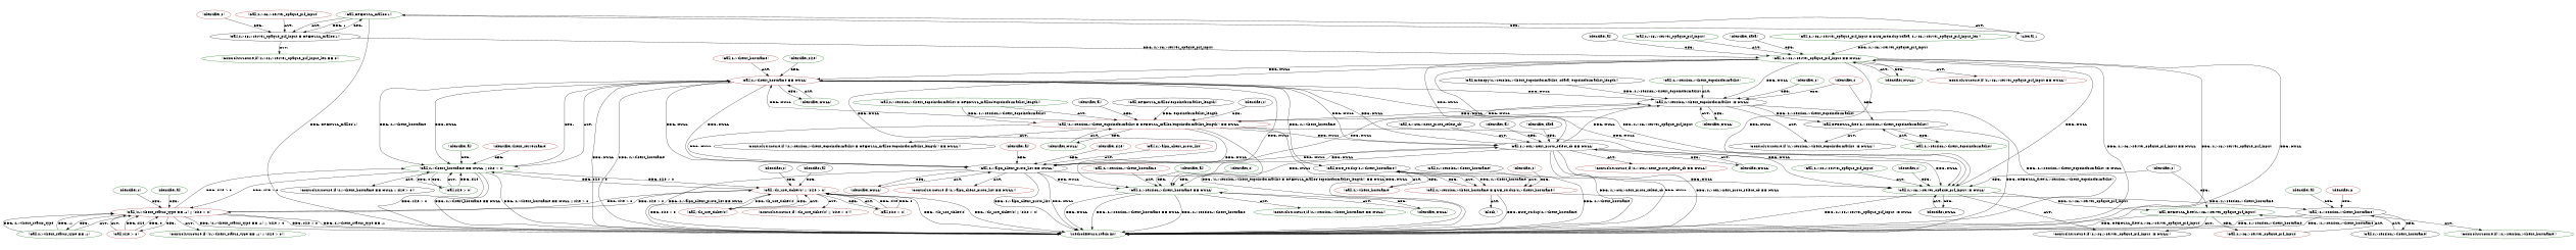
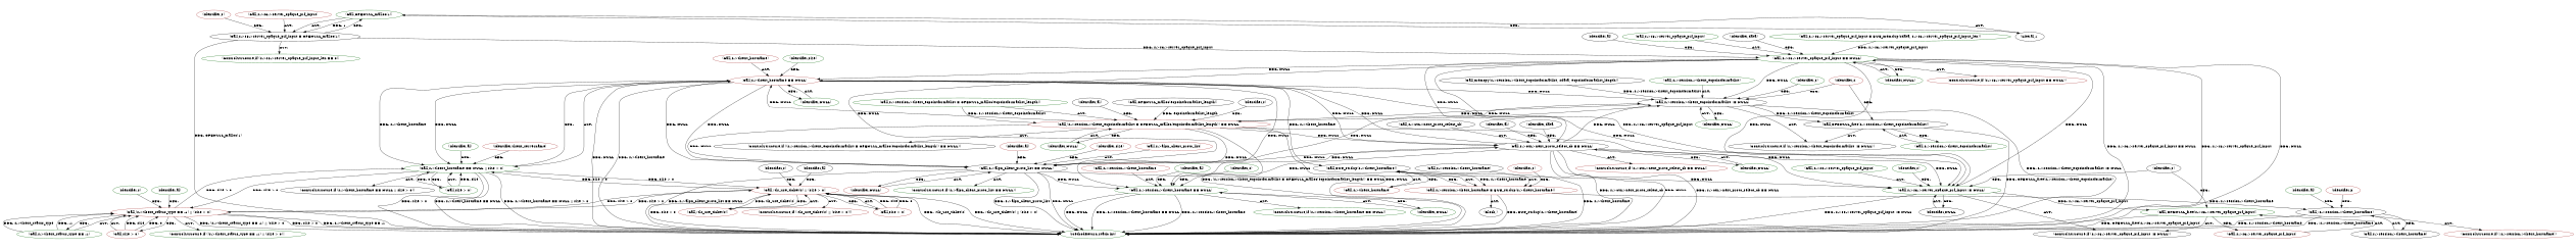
  digraph {
    node [color=darkgreen]
    n1 [label="(Call,OPENSSL_malloc(1))"]
    n2 [color=black label="(Call,s->s3->server_opaque_prf_input = OPENSSL_malloc(1))"]
    n3 [color=black label="(Literal,1)"]
    n4 [label="(Call,s->s3->server_opaque_prf_input == NULL)"]
    n5 [label="(ControlStructure,if (s->s3->server_opaque_prf_input_len == 0))"]
    n6 [label="(MethodReturn,static int)"]
    n7 [color=brown label="(Call,s->tlsext_hostname == NULL)"]
    n8 [color=black label="(Call,s->session->tlsext_ecpointformatlist != NULL)"]
    n9 [label="(Call,s->s3->server_opaque_prf_input != NULL)"]
    n10 [color=black label="(Call,s->ctx->next_proto_select_cb == NULL)"]
    n11 [color=black label="(Call,s->alpn_client_proto_list == NULL)"]
    n12 [label="(Identifier,NULL)"]
    n13 [color=brown label="(ControlStructure,if (s->s3->server_opaque_prf_input == NULL))"]
    n14 [label="(Call,s->session->tlsext_hostname == NULL)"]
    n15 [label="(Call,s->tlsext_hostname == NULL || size > 0)"]
    n16 [color=black label="(Call,BUF_strdup(s->tlsext_hostname))"]
    n17 [label="(Identifier,NULL)"]
    n18 [color=black label="(Call,OPENSSL_free(s->session->tlsext_ecpointformatlist))"]
    n19 [color=brown label="(Call,(s->session->tlsext_ecpointformatlist = OPENSSL_malloc(ecpointformatlist_length)) == NULL)"]
    n20 [label="(Identifier,NULL)"]
    n21 [color=black label="(ControlStructure,if (s->session->tlsext_ecpointformatlist != NULL))"]
    n22 [label="(Call,OPENSSL_free(s->s3->server_opaque_prf_input))"]
    n23 [color=black label="(Identifier,NULL)"]
    n24 [color=black label="(ControlStructure,if (s->s3->server_opaque_prf_input != NULL))"]
    n25 [color=brown label="(ControlStructure,if (s->ctx->next_proto_select_cb == NULL))"]
    n26 [label="(Identifier,NULL)"]
    n27 [color=brown label="(Identifier,NULL)"]
-   n28 [color=brown label="(ControlStructure,if (s->alpn_client_proto_list == NULL))"]
+   n28 [label="(ControlStructure,if (s->alpn_client_proto_list == NULL))"]
    n29 [label="(Identifier,NULL)"]
    n30 [label="(ControlStructure,if (s->session->tlsext_hostname == NULL))"]
    n31 [color=brown label="(Call,!tls_use_ticket(s) || (size > 0))"]
    n32 [color=brown label="(Call,(s->tlsext_status_type == -1) || (size > 0))"]
    n33 [color=black label="(ControlStructure,if (s->tlsext_hostname == NULL || size > 0))"]
    n34 [label="(Call,size > 0)"]
    n35 [color=brown label="(Call,s->session->tlsext_hostname = BUF_strdup(s->tlsext_hostname))"]
    n36 [color=brown label="(Call,s->tlsext_hostname)"]
    n37 [color=brown label="(Call,!tls_use_ticket(s))"]
    n38 [color=brown label="(ControlStructure,if (!tls_use_ticket(s) || (size > 0)))"]
    n39 [color=brown label="(Call,size > 0)"]
    n40 [label="(ControlStructure,if ((s->tlsext_status_type == -1) || (size > 0)))"]
    n41 [label="(Call,s->tlsext_status_type == -1)"]
    n42 [color=brown label="(Call,size > 0)"]
    n43 [label="(Call,s->session->tlsext_ecpointformatlist)"]
    n44 [color=black label="(ControlStructure,if ((s->session->tlsext_ecpointformatlist = OPENSSL_malloc(ecpointformatlist_length)) == NULL))"]
    n45 [label="(Identifier,NULL)"]
    n46 [color=brown label="(Call,s->s3->server_opaque_prf_input)"]
    n47 [color=black label="(Call,!s->session->tlsext_hostname)"]
    n48 [color=black label="(Block,)"]
    n49 [color=black label="(Call,s->session->tlsext_hostname)"]
-   n50 [label="(ControlStructure,if (!s->session->tlsext_hostname))"]
+   n50 [color=brown label="(ControlStructure,if (!s->session->tlsext_hostname))"]
    n51 [color=brown label="(Identifier,s)"]
    n52 [color=black label="(Identifier,s)"]
    n53 [color=black label="(Identifier,al)"]
    n54 [label="(Call,s->session->tlsext_ecpointformatlist)"]
    n55 [color=black label="(Identifier,s)"]
    n56 [label="(Identifier,s)"]
    n57 [color=brown label="(Identifier,s)"]
    n58 [color=brown label="(Call,s->tlsext_hostname)"]
    n59 [label="(Identifier,size)"]
    n60 [color=brown label="(Identifier,al)"]
    n61 [label="(Call,s->s3->server_opaque_prf_input)"]
    n62 [color=black label="(Identifier,al)"]
    n63 [label="(Identifier,s)"]
    n64 [label="(Identifier,s)"]
    n65 [color=black label="(Identifier,al)"]
    n66 [color=black label="(Call,s->session->tlsext_hostname)"]
    n67 [label="(Identifier,al)"]
    n68 [color=black label="(Identifier,data)"]
    n69 [color=black label="(Call,OPENSSL_malloc(ecpointformatlist_length))"]
    n70 [color=brown label="(Identifier,size)"]
    n71 [color=black label="(Identifier,data)"]
    n72 [label="(Identifier,al)"]
    n73 [label="(Identifier,al)"]
    n74 [color=black label="(Call,s->ctx->next_proto_select_cb)"]
    n75 [color=brown label="(Identifier,s)"]
    n76 [label="(Call,s->s3->server_opaque_prf_input = BUF_memdup(sdata, s->s3->server_opaque_prf_input_len))"]
    n77 [label="(Identifier,s)"]
    n78 [color=brown label="(Call,s->alpn_client_proto_list)"]
    n79 [color=brown label="(Call,s->session->tlsext_hostname)"]
    n80 [color=black label="(Identifier,s)"]
    n81 [label="(Call,s->session->tlsext_ecpointformatlist = OPENSSL_malloc(ecpointformatlist_length))"]
    n82 [color=black label="(Identifier,al)"]
    n83 [color=brown label="(Identifier,p)"]
    n84 [label="(Identifier,al)"]
    n85 [label="(Call,s->s3->server_opaque_prf_input)"]
    n86 [color=black label="(Call,memcpy(s->session->tlsext_ecpointformatlist, sdata, ecpointformatlist_length))"]
    n87 [color=brown label="(Identifier,tlsext_servername)"]
    n88 [color=brown label="(Call,s->s3->server_opaque_prf_input)"]
    n1 -> n2 [label="AST: "]
    n1 -> n2 [label="DDG: 1"]
    n1 -> n3 [label="CFG: "]
    n2 -> n1 [label="CFG: "]
    n2 -> n4 [label="DDG: s->s3->server_opaque_prf_input"]
    n2 -> n5 [label="AST: "]
-   n1 -> n6 [label="DDG: OPENSSL_malloc(1)"]
+   n2 -> n6 [label="DDG: OPENSSL_malloc(1)"]
    n3 -> n1 [label="AST: "]
    n4 -> n6 [label="DDG: s->s3->server_opaque_prf_input == NULL"]
    n4 -> n6 [label="DDG: s->s3->server_opaque_prf_input"]
    n4 -> n6 [label="DDG: NULL"]
    n4 -> n7 [label="DDG: NULL"]
    n4 -> n8 [label="DDG: NULL"]
    n4 -> n9 [label="DDG: s->s3->server_opaque_prf_input"]
    n4 -> n9 [label="DDG: NULL"]
    n4 -> n10 [label="DDG: NULL"]
    n4 -> n11 [label="DDG: NULL"]
    n4 -> n12 [label="CFG: "]
    n4 -> n13 [label="AST: "]
    n7 -> n6 [label="DDG: NULL"]
    n7 -> n6 [label="DDG: s->tlsext_hostname"]
    n7 -> n8 [label="DDG: NULL"]
    n7 -> n9 [label="DDG: NULL"]
    n7 -> n10 [label="DDG: NULL"]
    n7 -> n11 [label="DDG: NULL"]
    n7 -> n14 [label="DDG: NULL"]
    n7 -> n15 [label="AST: "]
    n7 -> n15 [label="DDG: s->tlsext_hostname"]
    n7 -> n15 [label="DDG: NULL"]
    n7 -> n16 [label="DDG: s->tlsext_hostname"]
    n7 -> n17 [label="CFG: "]
    n8 -> n6 [label="DDG: s->session->tlsext_ecpointformatlist != NULL"]
    n8 -> n18 [label="DDG: s->session->tlsext_ecpointformatlist"]
    n8 -> n19 [label="DDG: NULL"]
    n8 -> n20 [label="CFG: "]
    n8 -> n21 [label="AST: "]
    n9 -> n4 [label="DDG: NULL"]
    n9 -> n6 [label="DDG: s->s3->server_opaque_prf_input != NULL"]
    n9 -> n22 [label="DDG: s->s3->server_opaque_prf_input"]
    n9 -> n23 [label="CFG: "]
    n9 -> n24 [label="AST: "]
    n10 -> n6 [label="DDG: s->ctx->next_proto_select_cb == NULL"]
    n10 -> n6 [label="DDG: s->ctx->next_proto_select_cb"]
    n10 -> n6 [label="DDG: NULL"]
    n10 -> n7 [label="DDG: NULL"]
    n10 -> n8 [label="DDG: NULL"]
    n10 -> n9 [label="DDG: NULL"]
    n10 -> n11 [label="DDG: NULL"]
    n10 -> n14 [label="DDG: NULL"]
    n10 -> n25 [label="AST: "]
    n10 -> n26 [label="CFG: "]
    n11 -> n6 [label="DDG: NULL"]
    n11 -> n6 [label="DDG: s->alpn_client_proto_list == NULL"]
    n11 -> n6 [label="DDG: s->alpn_client_proto_list"]
    n11 -> n7 [label="DDG: NULL"]
    n11 -> n8 [label="DDG: NULL"]
    n11 -> n9 [label="DDG: NULL"]
    n11 -> n10 [label="DDG: NULL"]
    n11 -> n14 [label="DDG: NULL"]
    n11 -> n27 [label="CFG: "]
    n11 -> n28 [label="AST: "]
    n12 -> n4 [label="AST: "]
    n14 -> n6 [label="DDG: NULL"]
    n14 -> n6 [label="DDG: s->session->tlsext_hostname == NULL"]
    n14 -> n6 [label="DDG: s->session->tlsext_hostname"]
    n14 -> n29 [label="CFG: "]
    n14 -> n30 [label="AST: "]
    n15 -> n6 [label="DDG: s->tlsext_hostname == NULL || size > 0"]
    n15 -> n6 [label="DDG: size > 0"]
    n15 -> n6 [label="DDG: s->tlsext_hostname == NULL"]
    n15 -> n7 [label="CFG: "]
    n15 -> n31 [label="DDG: size > 0"]
    n15 -> n32 [label="DDG: size > 0"]
    n15 -> n33 [label="AST: "]
    n15 -> n34 [label="CFG: "]
    n16 -> n6 [label="DDG: s->tlsext_hostname"]
    n16 -> n35 [label="AST: "]
    n16 -> n35 [label="DDG: s->tlsext_hostname"]
    n16 -> n36 [label="CFG: "]
    n17 -> n7 [label="AST: "]
    n18 -> n6 [label="DDG: OPENSSL_free(s->session->tlsext_ecpointformatlist)"]
    n18 -> n21 [label="AST: "]
    n18 -> n43 [label="CFG: "]
    n19 -> n6 [label="DDG: (s->session->tlsext_ecpointformatlist = OPENSSL_malloc(ecpointformatlist_length)) == NULL"]
    n19 -> n6 [label="DDG: NULL"]
    n19 -> n7 [label="DDG: NULL"]
    n19 -> n8 [label="DDG: NULL"]
    n19 -> n9 [label="DDG: NULL"]
    n19 -> n10 [label="DDG: NULL"]
    n19 -> n11 [label="DDG: NULL"]
    n19 -> n14 [label="DDG: NULL"]
    n19 -> n44 [label="AST: "]
    n19 -> n45 [label="CFG: "]
    n20 -> n8 [label="AST: "]
    n22 -> n6 [label="DDG: OPENSSL_free(s->s3->server_opaque_prf_input)"]
    n22 -> n24 [label="AST: "]
    n22 -> n46 [label="CFG: "]
    n23 -> n9 [label="AST: "]
    n26 -> n10 [label="AST: "]
    n27 -> n11 [label="AST: "]
    n29 -> n14 [label="AST: "]
    n31 -> n6 [label="DDG: !tls_use_ticket(s)"]
    n31 -> n6 [label="DDG: !tls_use_ticket(s) || (size > 0)"]
    n31 -> n6 [label="DDG: size > 0"]
    n31 -> n15 [label="DDG: size > 0"]
    n31 -> n32 [label="DDG: size > 0"]
    n31 -> n37 [label="CFG: "]
    n31 -> n38 [label="AST: "]
    n31 -> n39 [label="CFG: "]
    n32 -> n6 [label="DDG: size > 0"]
    n32 -> n6 [label="DDG: s->tlsext_status_type == -1"]
    n32 -> n6 [label="DDG: (s->tlsext_status_type == -1) || (size > 0)"]
    n32 -> n15 [label="DDG: size > 0"]
    n32 -> n31 [label="DDG: size > 0"]
    n32 -> n40 [label="AST: "]
    n32 -> n41 [label="CFG: "]
    n32 -> n42 [label="CFG: "]
    n34 -> n15 [label="AST: "]
    n34 -> n15 [label="DDG: size"]
    n34 -> n15 [label="DDG: 0"]
    n35 -> n6 [label="DDG: BUF_strdup(s->tlsext_hostname)"]
    n35 -> n16 [label="CFG: "]
    n35 -> n47 [label="DDG: s->session->tlsext_hostname"]
    n35 -> n48 [label="AST: "]
    n36 -> n16 [label="AST: "]
    n37 -> n31 [label="AST: "]
    n37 -> n31 [label="DDG: tls_use_ticket(s)"]
    n39 -> n31 [label="AST: "]
    n39 -> n31 [label="DDG: size"]
    n39 -> n31 [label="DDG: 0"]
    n41 -> n32 [label="AST: "]
    n41 -> n32 [label="DDG: s->tlsext_status_type"]
    n41 -> n32 [label="DDG: -1"]
    n42 -> n32 [label="AST: "]
    n42 -> n32 [label="DDG: size"]
    n42 -> n32 [label="DDG: 0"]
    n43 -> n18 [label="AST: "]
    n45 -> n19 [label="AST: "]
    n46 -> n22 [label="AST: "]
    n47 -> n6 [label="DDG: !s->session->tlsext_hostname"]
    n47 -> n6 [label="DDG: s->session->tlsext_hostname"]
    n47 -> n49 [label="CFG: "]
    n47 -> n50 [label="AST: "]
    n49 -> n47 [label="AST: "]
    n51 -> n2 [label="CFG: "]
    n52 -> n31 [label="CFG: "]
    n53 -> n19 [label="CFG: "]
    n54 -> n8 [label="AST: "]
    n55 -> n9 [label="CFG: "]
    n55 -> n22 [label="CFG: "]
    n56 -> n14 [label="CFG: "]
    n57 -> n8 [label="CFG: "]
    n57 -> n18 [label="CFG: "]
    n58 -> n7 [label="AST: "]
    n59 -> n7 [label="CFG: "]
    n60 -> n11 [label="CFG: "]
    n61 -> n9 [label="AST: "]
    n62 -> n31 [label="CFG: "]
    n63 -> n8 [label="CFG: "]
    n64 -> n32 [label="CFG: "]
    n65 -> n10 [label="CFG: "]
    n66 -> n35 [label="AST: "]
    n67 -> n32 [label="CFG: "]
    n68 -> n4 [label="CFG: "]
    n69 -> n19 [label="DDG: ecpointformatlist_length"]
    n70 -> n11 [label="CFG: "]
    n71 -> n10 [label="CFG: "]
    n72 -> n47 [label="CFG: "]
    n73 -> n15 [label="CFG: "]
    n74 -> n10 [label="AST: "]
    n75 -> n35 [label="CFG: "]
    n76 -> n4 [label="DDG: s->s3->server_opaque_prf_input"]
    n77 -> n9 [label="CFG: "]
    n78 -> n11 [label="AST: "]
    n79 -> n14 [label="AST: "]
    n80 -> n19 [label="CFG: "]
    n81 -> n19 [label="AST: "]
    n81 -> n19 [label="DDG: s->session->tlsext_ecpointformatlist"]
    n82 -> n4 [label="CFG: "]
    n83 -> n47 [label="CFG: "]
    n84 -> n14 [label="CFG: "]
    n85 -> n4 [label="AST: "]
    n86 -> n8 [label="DDG: s->session->tlsext_ecpointformatlist"]
    n87 -> n15 [label="CFG: "]
    n88 -> n2 [label="AST: "]
  }
